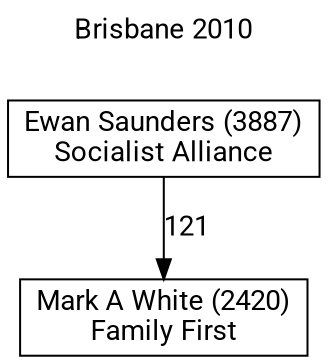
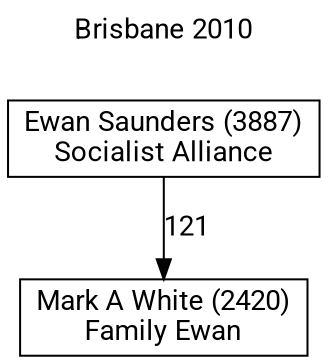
  digraph {
    label="Brisbane 2010"
    labelloc=t
    mclimit=10
    fontname=Roboto
    node [shape=box fontname=Roboto]
-   n1 [label="Mark A White (2420)\nFamily First"]
+   n1 [label="Mark A White (2420)\nFamily Ewan"]
    n2 [label="Ewan Saunders (3887)\nSocialist Alliance"]
    n2 -> n1 [label=121 fontname=Roboto]
  }
